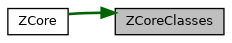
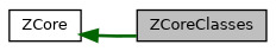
  digraph {
    rankdir=LR
    node [color=black fontname=Helvetica fontsize=10 shape=record style=filled]
    n1 [fillcolor=white height=0.2 label=ZCore width=0.4]
    n2 [fillcolor=grey75 fontcolor=black height=0.2 label=ZCoreClasses width=0.4]
-   n2 -> n1 [dir=back fontname=Helvetica fontsize=10 labelfontname=Helvetica labelfontsize=10 shape=plaintext style=bold color=darkgreen]
+   n1 -> n2 [dir=back fontname=Helvetica fontsize=10 labelfontname=Helvetica labelfontsize=10 shape=plaintext style=bold color=darkgreen]
  }
